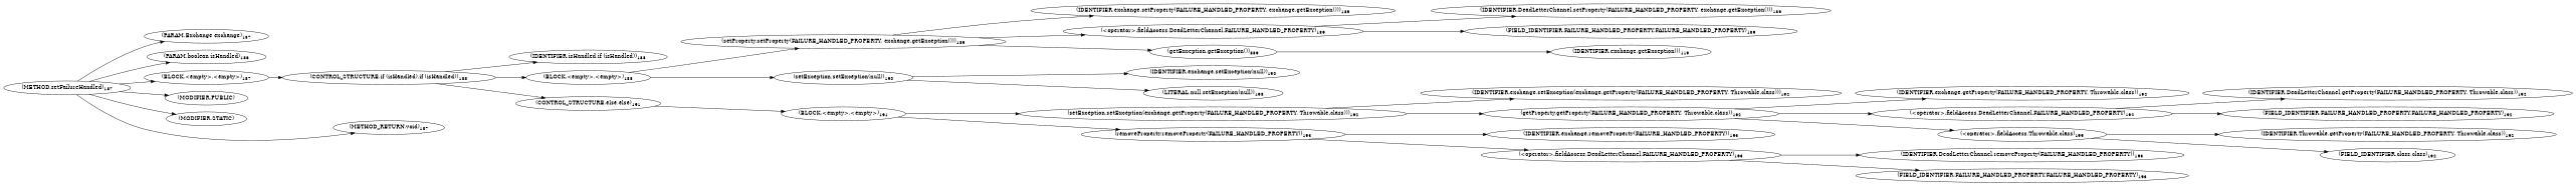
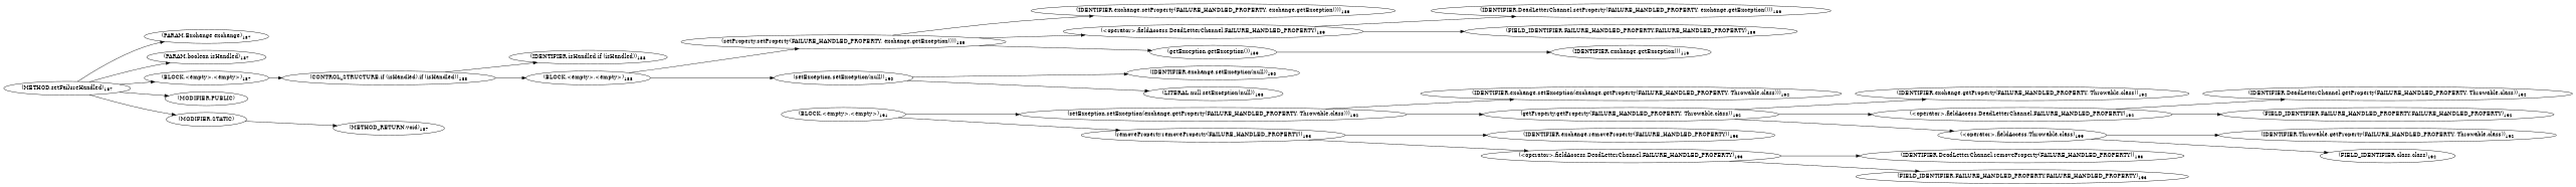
  digraph {
    rankdir=LR
    n1 [label=<(METHOD,setFailureHandled)<SUB>187</SUB>>]
    n2 [label=<(PARAM,Exchange exchange)<SUB>187</SUB>>]
-   n3 [label=<(PARAM,boolean isHandled)<SUB>186</SUB>>]
+   n3 [label=<(PARAM,boolean isHandled)<SUB>187</SUB>>]
    n4 [label=<(BLOCK,&lt;empty&gt;,&lt;empty&gt;)<SUB>187</SUB>>]
    n5 [label=<(MODIFIER,PUBLIC)>]
    n6 [label=<(MODIFIER,STATIC)>]
    n7 [label=<(METHOD_RETURN,void)<SUB>187</SUB>>]
    n8 [label=<(CONTROL_STRUCTURE,if (isHandled),if (isHandled))<SUB>188</SUB>>]
    n9 [label=<(IDENTIFIER,isHandled,if (isHandled))<SUB>188</SUB>>]
    n10 [label=<(BLOCK,&lt;empty&gt;,&lt;empty&gt;)<SUB>188</SUB>>]
-   n11 [label=<(CONTROL_STRUCTURE,else,else)<SUB>191</SUB>>]
    n12 [label=<(setProperty,setProperty(FAILURE_HANDLED_PROPERTY, exchange.getException()))<SUB>189</SUB>>]
    n13 [label=<(setException,setException(null))<SUB>190</SUB>>]
    n14 [label=<(BLOCK,&lt;empty&gt;,&lt;empty&gt;)<SUB>191</SUB>>]
    n15 [label=<(IDENTIFIER,exchange,setProperty(FAILURE_HANDLED_PROPERTY, exchange.getException()))<SUB>189</SUB>>]
    n16 [label=<(&lt;operator&gt;.fieldAccess,DeadLetterChannel.FAILURE_HANDLED_PROPERTY)<SUB>189</SUB>>]
-   n17 [label=<(getException,getException())<SUB>889</SUB>>]
+   n17 [label=<(getException,getException())<SUB>189</SUB>>]
    n18 [label=<(IDENTIFIER,exchange,setException(null))<SUB>190</SUB>>]
    n19 [label=<(LITERAL,null,setException(null))<SUB>198</SUB>>]
    n20 [label=<(IDENTIFIER,DeadLetterChannel,setProperty(FAILURE_HANDLED_PROPERTY, exchange.getException()))<SUB>189</SUB>>]
    n21 [label=<(FIELD_IDENTIFIER,FAILURE_HANDLED_PROPERTY,FAILURE_HANDLED_PROPERTY)<SUB>189</SUB>>]
    n22 [label=<(IDENTIFIER,exchange,getException())<SUB>119</SUB>>]
    n23 [label=<(setException,setException(exchange.getProperty(FAILURE_HANDLED_PROPERTY, Throwable.class)))<SUB>192</SUB>>]
    n24 [label=<(removeProperty,removeProperty(FAILURE_HANDLED_PROPERTY))<SUB>193</SUB>>]
    n25 [label=<(IDENTIFIER,exchange,setException(exchange.getProperty(FAILURE_HANDLED_PROPERTY, Throwable.class)))<SUB>192</SUB>>]
    n26 [label=<(getProperty,getProperty(FAILURE_HANDLED_PROPERTY, Throwable.class))<SUB>192</SUB>>]
    n27 [label=<(IDENTIFIER,exchange,removeProperty(FAILURE_HANDLED_PROPERTY))<SUB>193</SUB>>]
    n28 [label=<(&lt;operator&gt;.fieldAccess,DeadLetterChannel.FAILURE_HANDLED_PROPERTY)<SUB>193</SUB>>]
    n29 [label=<(IDENTIFIER,exchange,getProperty(FAILURE_HANDLED_PROPERTY, Throwable.class))<SUB>192</SUB>>]
    n30 [label=<(&lt;operator&gt;.fieldAccess,DeadLetterChannel.FAILURE_HANDLED_PROPERTY)<SUB>192</SUB>>]
    n31 [label=<(&lt;operator&gt;.fieldAccess,Throwable.class)<SUB>199</SUB>>]
    n32 [label=<(IDENTIFIER,DeadLetterChannel,getProperty(FAILURE_HANDLED_PROPERTY, Throwable.class))<SUB>192</SUB>>]
    n33 [label=<(FIELD_IDENTIFIER,FAILURE_HANDLED_PROPERTY,FAILURE_HANDLED_PROPERTY)<SUB>192</SUB>>]
    n34 [label=<(IDENTIFIER,Throwable,getProperty(FAILURE_HANDLED_PROPERTY, Throwable.class))<SUB>192</SUB>>]
    n35 [label=<(FIELD_IDENTIFIER,class,class)<SUB>192</SUB>>]
    n36 [label=<(IDENTIFIER,DeadLetterChannel,removeProperty(FAILURE_HANDLED_PROPERTY))<SUB>193</SUB>>]
    n37 [label=<(FIELD_IDENTIFIER,FAILURE_HANDLED_PROPERTY,FAILURE_HANDLED_PROPERTY)<SUB>193</SUB>>]
    n1 -> n2
    n1 -> n3
    n1 -> n4
    n1 -> n5
    n1 -> n6
-   n1 -> n7
+   n6 -> n7
    n4 -> n8
    n8 -> n9
    n8 -> n10
-   n8 -> n11
    n10 -> n12
    n10 -> n13
-   n11 -> n14
    n12 -> n15
    n12 -> n16
    n12 -> n17
    n13 -> n18
    n13 -> n19
    n14 -> n23
    n14 -> n24
    n16 -> n20
    n16 -> n21
    n17 -> n22
    n23 -> n25
    n23 -> n26
    n24 -> n27
    n24 -> n28
    n26 -> n29
    n26 -> n30
    n26 -> n31
    n28 -> n36
    n28 -> n37
    n30 -> n32
    n30 -> n33
    n31 -> n34
    n31 -> n35
  }
